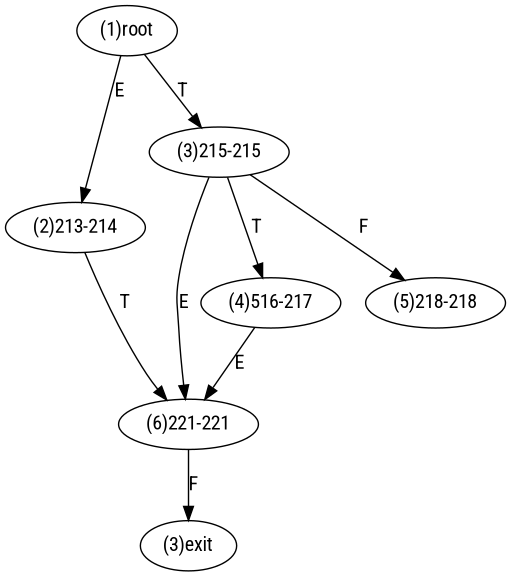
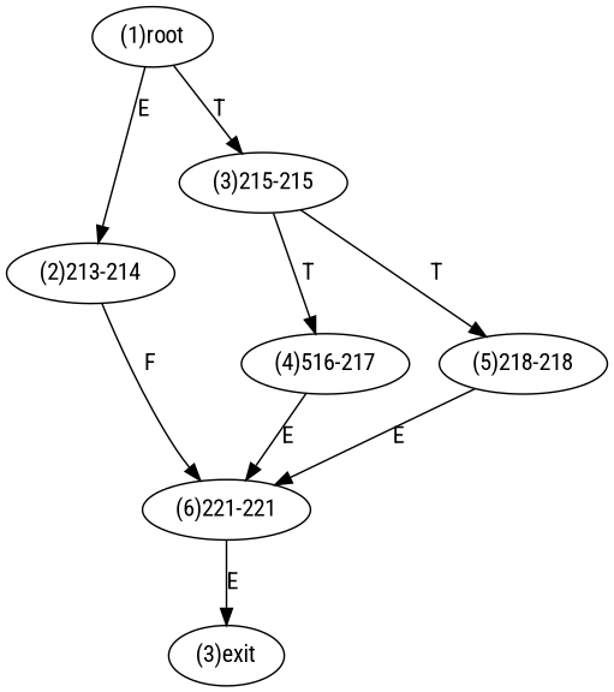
  digraph {
    fontname="Roboto Condensed"
    node [fontname="Roboto Condensed"]
    edge [fontname="Roboto Condensed"]
    n1 [label="(1)root"]
    n2 [label="(2)213-214"]
    n3 [label="(3)215-215"]
    n4 [label="(6)221-221"]
    n5 [label="(4)516-217"]
    n6 [label="(5)218-218"]
    n7 [label="(3)exit"]
    n1 -> n2 [label=E]
    n1 -> n3 [label=T]
-   n2 -> n4 [label=T]
+   n2 -> n4 [label=F]
    n3 -> n5 [label=T]
-   n3 -> n6 [label=F]
-   n4 -> n7 [label=F]
+   n3 -> n6 [label=T]
+   n4 -> n7 [label=E]
    n5 -> n4 [label=E]
-   n3 -> n4 [label=E]
+   n6 -> n4 [label=E]
  }
